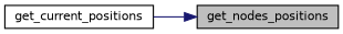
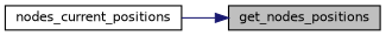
  digraph {
    rankdir=RL
    node [color=black fontname=Helvetica fontsize=10 shape=record style=filled]
    n1 [fillcolor=grey75 fontcolor=black height=0.2 label=get_nodes_positions width=0.4]
-   n2 [fillcolor=white height=0.2 label=get_current_positions width=0.4]
+   n2 [fillcolor=white height=0.2 label=nodes_current_positions width=0.4]
    n1 -> n2 [color=midnightblue dir=back fontname=Helvetica fontsize=10 labelfontname=Helvetica labelfontsize=10 style=solid]
  }
